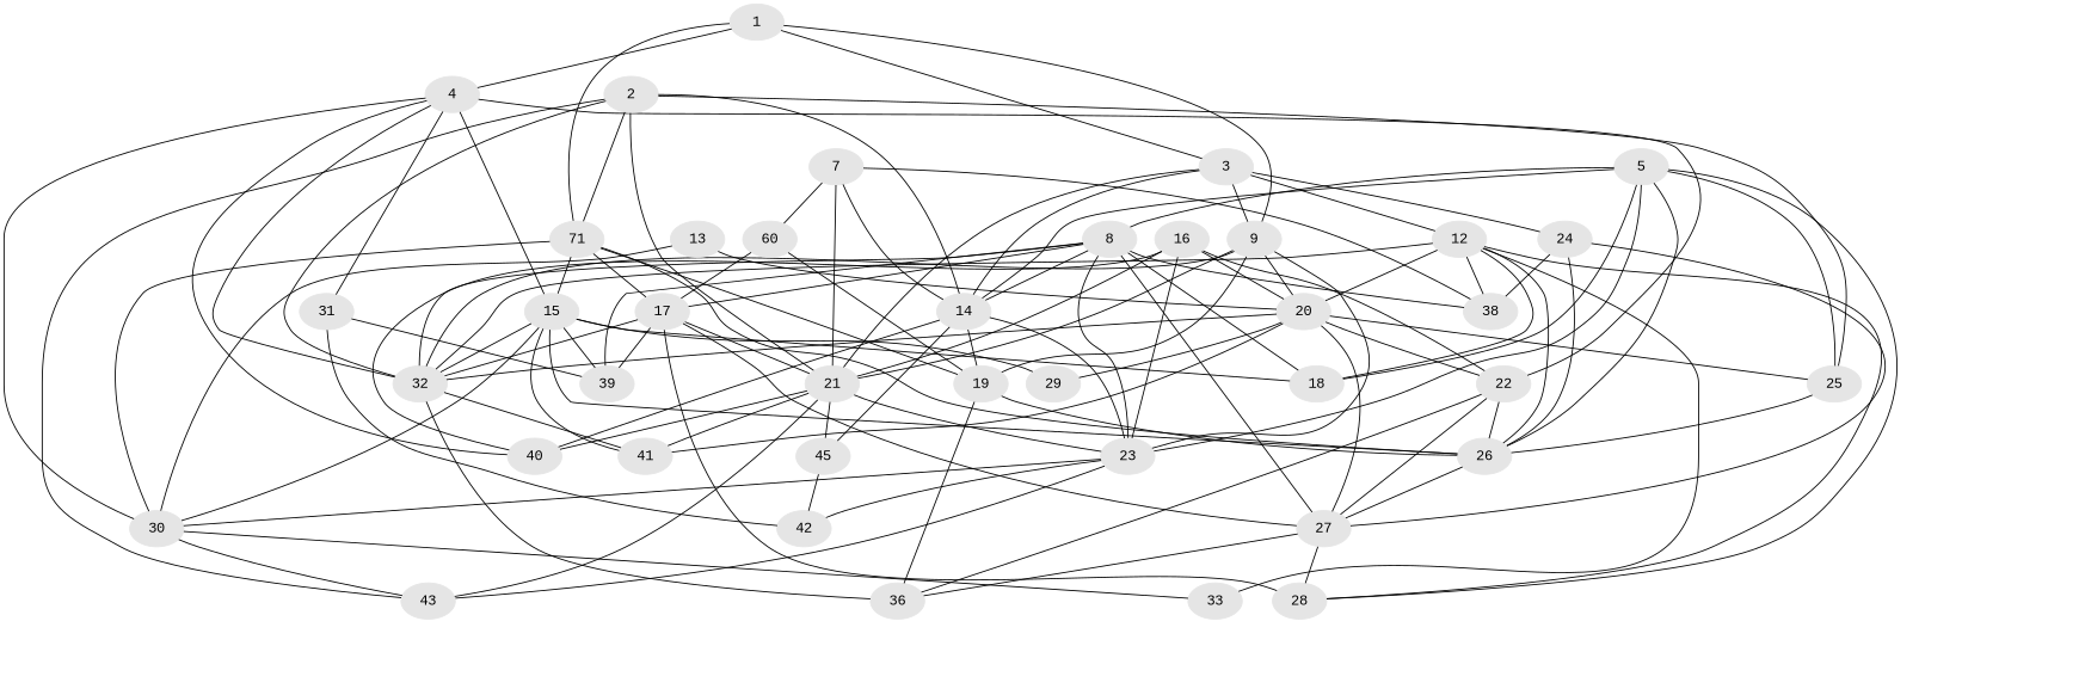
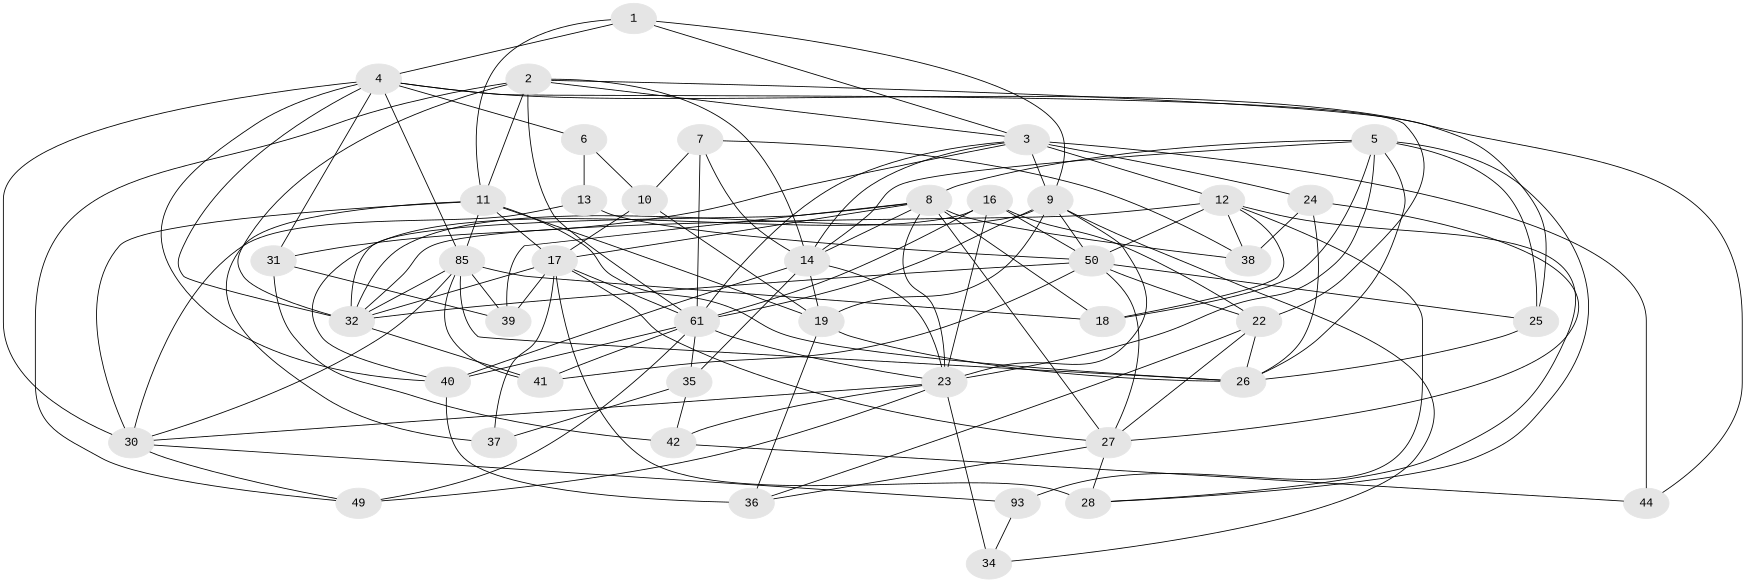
  graph {
    fontname="Liberation Mono"
    node [color=gray90 fontname="Liberation Mono" style=filled]
    edge [fontname="Liberation Mono" weight=1.0]
    1
    3
    4
    9
-   11 [label=71]
+   11
    14
-   21
+   21 [label=61]
    12
    24
    31
+   44
    32
-   15
+   6
+   15 [label=85]
    22
    30
    40
    23
    19
-   20
+   20 [label=50]
+   34
    26
    17
+   37
    2
    25
-   43
-   35 [label=45]
+   43 [label=49]
+   35
    41
    36
    18
    28
    38
-   33
+   33 [label=93]
    27
    39
    42
-   10 [label=60]
+   10
    13
-   29
    16
    5
    8
    7
    1 -- 3
    1 -- 4
    1 -- 9
    1 -- 11
    3 -- 9
    3 -- 14
    3 -- 21
    3 -- 12 [weight=3.0]
    3 -- 24
+   3 -- 31
+   3 -- 44 [weight=2.0]
    4 -- 31
+   4 -- 44
    4 -- 32
+   4 -- 6 [weight=2.0]
    4 -- 15 [weight=2.0]
    4 -- 22
    4 -- 30
    4 -- 40
    9 -- 21
    9 -- 32
    9 -- 23
    9 -- 19 [weight=3.0]
    9 -- 20
+   9 -- 34
    11 -- 15
    11 -- 30
    11 -- 19
    11 -- 26
    11 -- 17
+   11 -- 37 [weight=2.0]
    14 -- 40
    14 -- 23
    14 -- 19
    14 -- 35
    21 -- 40
    21 -- 23 [weight=2.0]
    21 -- 43
    21 -- 35
    21 -- 41
    12 -- 32
    12 -- 20 [weight=2.0]
-   12 -- 26
    12 -- 18
    12 -- 28
    12 -- 38
    12 -- 33 [weight=2.0]
    24 -- 26
    24 -- 38
    24 -- 27
    31 -- 39
    31 -- 42
    32 -- 41
-   32 -- 36
+   40 -- 36
+   6 -- 10
+   6 -- 13
    15 -- 32
    15 -- 30
    15 -- 26 [weight=2.0]
    15 -- 41
    15 -- 18
    15 -- 39
-   15 -- 29 [weight=2.0]
    22 -- 26
    22 -- 36
    22 -- 27
    30 -- 43
    30 -- 33
    23 -- 30
+   23 -- 34 [weight=2.0]
    23 -- 43
    23 -- 42
    19 -- 26
    19 -- 36
    20 -- 32
    20 -- 22
    20 -- 25
    20 -- 41
    20 -- 27
-   20 -- 29 [weight=2.0]
-   26 -- 27
    17 -- 21
    17 -- 32
+   17 -- 37
    17 -- 28 [weight=3.0]
    17 -- 27
    17 -- 39
+   2 -- 3
    2 -- 11 [weight=2.0]
    2 -- 14
    2 -- 21
    2 -- 32
    2 -- 25
    2 -- 43
    25 -- 26
+   35 -- 37
    35 -- 42
+   33 -- 34
    27 -- 36
    27 -- 28
+   42 -- 44
    10 -- 19
    10 -- 17
    13 -- 30 [weight=2.0]
    13 -- 20
    16 -- 21
    16 -- 22
    16 -- 40
    16 -- 23
    16 -- 20
    5 -- 14 [weight=2.0]
    5 -- 23
    5 -- 26
    5 -- 25
    5 -- 18
    5 -- 28
    5 -- 8
    8 -- 14
    8 -- 32
    8 -- 23
    8 -- 17 [weight=2.0]
    8 -- 18
    8 -- 38
    8 -- 27
    8 -- 39
    7 -- 14
    7 -- 21
    7 -- 38
    7 -- 10
  }
